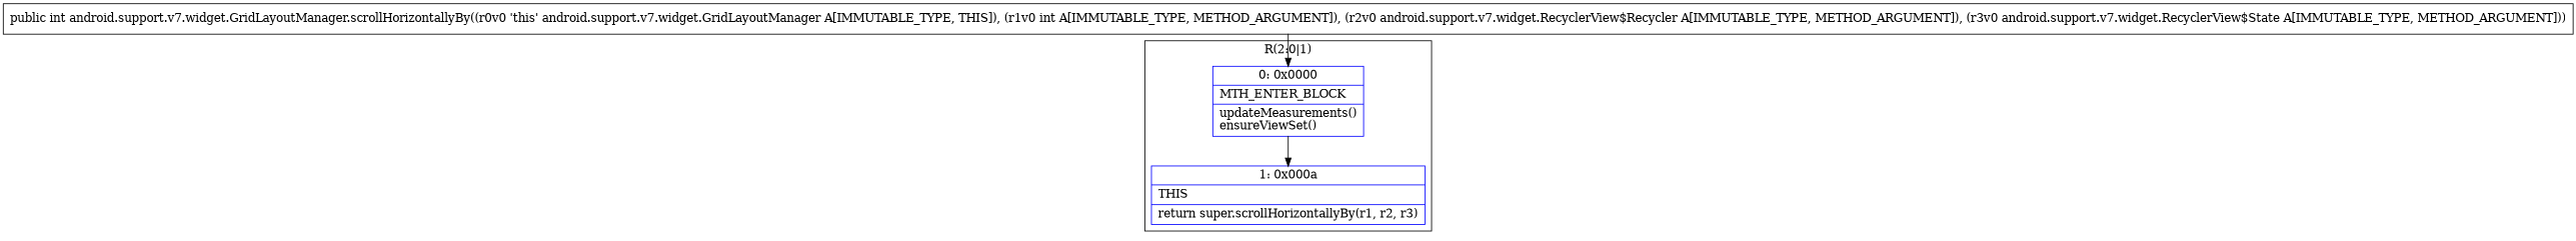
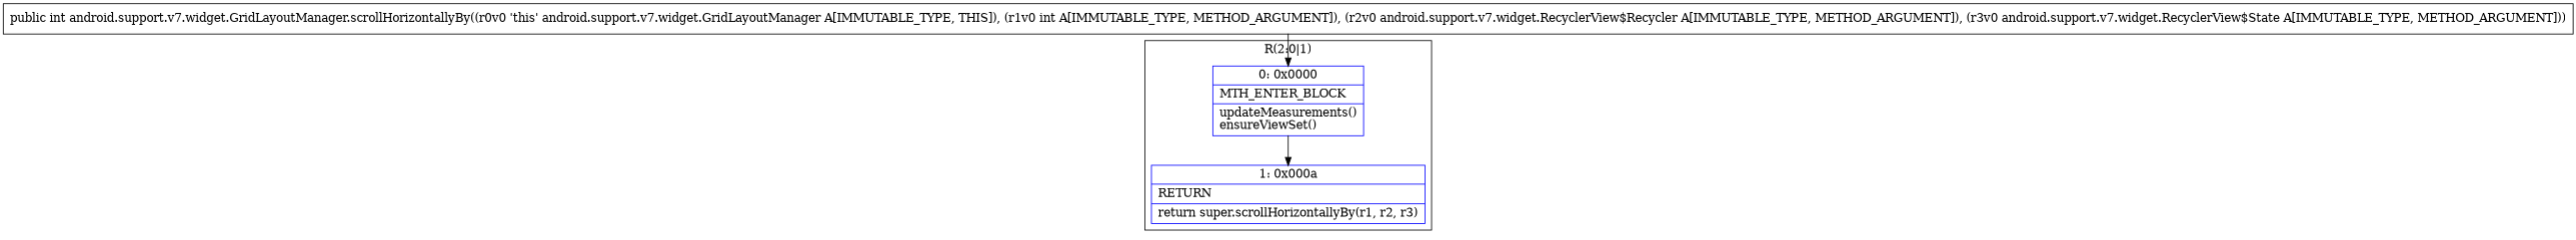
  digraph {
    node [color=blue shape=record]
    n1 [label="{0\:\ 0x0000|MTH_ENTER_BLOCK\l|updateMeasurements()\lensureViewSet()\l}"]
-   n2 [label="{1\:\ 0x000a|THIS\l|return super.scrollHorizontallyBy(r1, r2, r3)\l}"]
+   n2 [label="{1\:\ 0x000a|RETURN\l|return super.scrollHorizontallyBy(r1, r2, r3)\l}"]
    n3 [label="{public int android.support.v7.widget.GridLayoutManager.scrollHorizontallyBy((r0v0 'this' android.support.v7.widget.GridLayoutManager A[IMMUTABLE_TYPE, THIS]), (r1v0 int A[IMMUTABLE_TYPE, METHOD_ARGUMENT]), (r2v0 android.support.v7.widget.RecyclerView$Recycler A[IMMUTABLE_TYPE, METHOD_ARGUMENT]), (r3v0 android.support.v7.widget.RecyclerView$State A[IMMUTABLE_TYPE, METHOD_ARGUMENT])) }" color=""]
    subgraph cluster_1 {
      label="R(2:0|1)"
      n1
      n2
    }
    n1 -> n2
    n3 -> n1
  }
